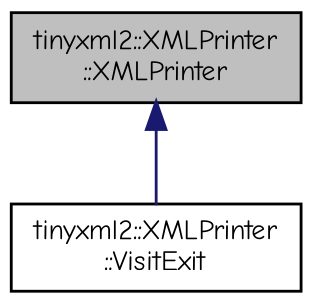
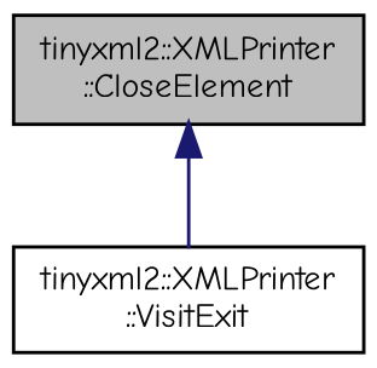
  digraph {
    rankdir=TB
    fontname="Comic Neue"
    node [color=black fontname="Comic Neue" fontsize=10 shape=record style=filled]
-   n1 [fillcolor=grey75 fontcolor=black height=0.2 label="tinyxml2::XMLPrinter\l::XMLPrinter" width=0.4]
+   n1 [fillcolor=grey75 fontcolor=black height=0.2 label="tinyxml2::XMLPrinter\l::CloseElement" width=0.4]
    n2 [fillcolor=white height=0.2 label="tinyxml2::XMLPrinter\l::VisitExit" width=0.4]
    n1 -> n2 [color=midnightblue dir=back fontname="Comic Neue" fontsize=10 labelfontname=Helvetica labelfontsize=10 style=solid]
  }
